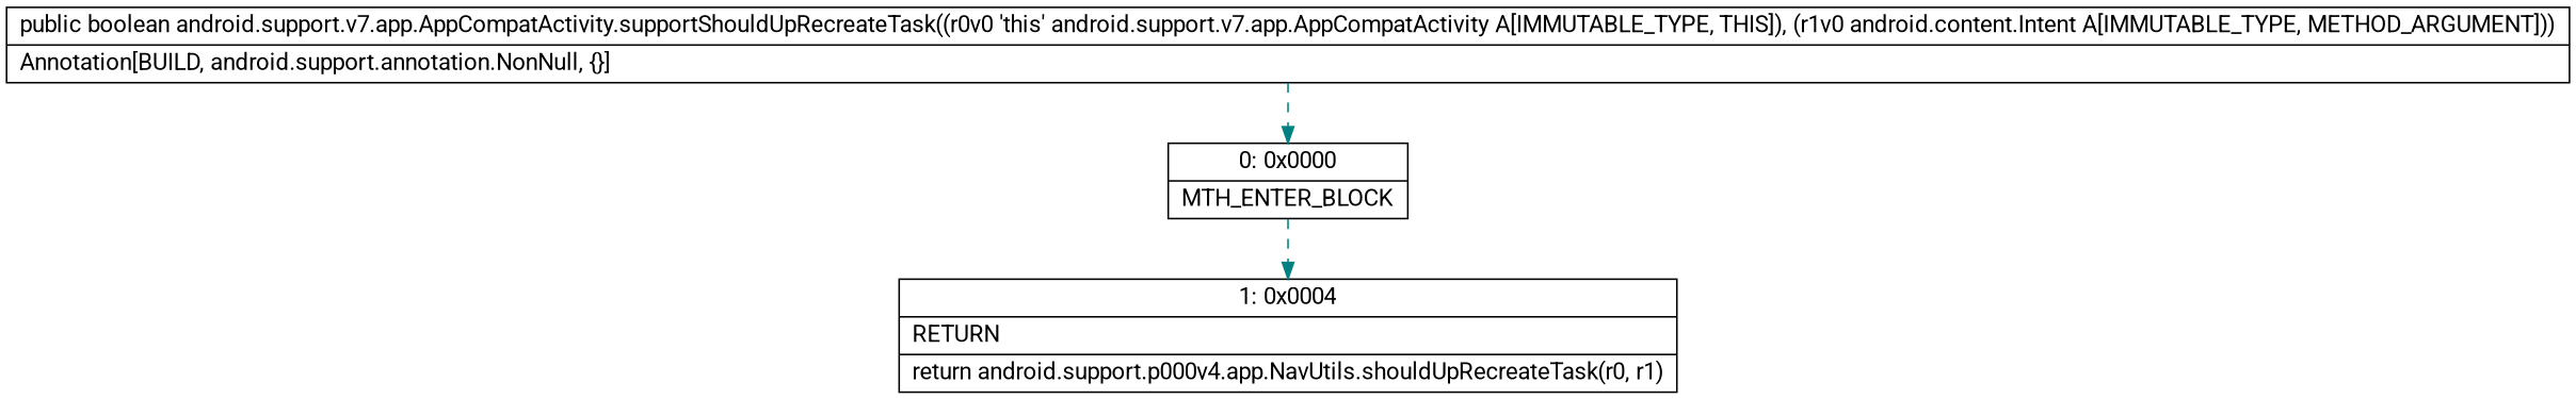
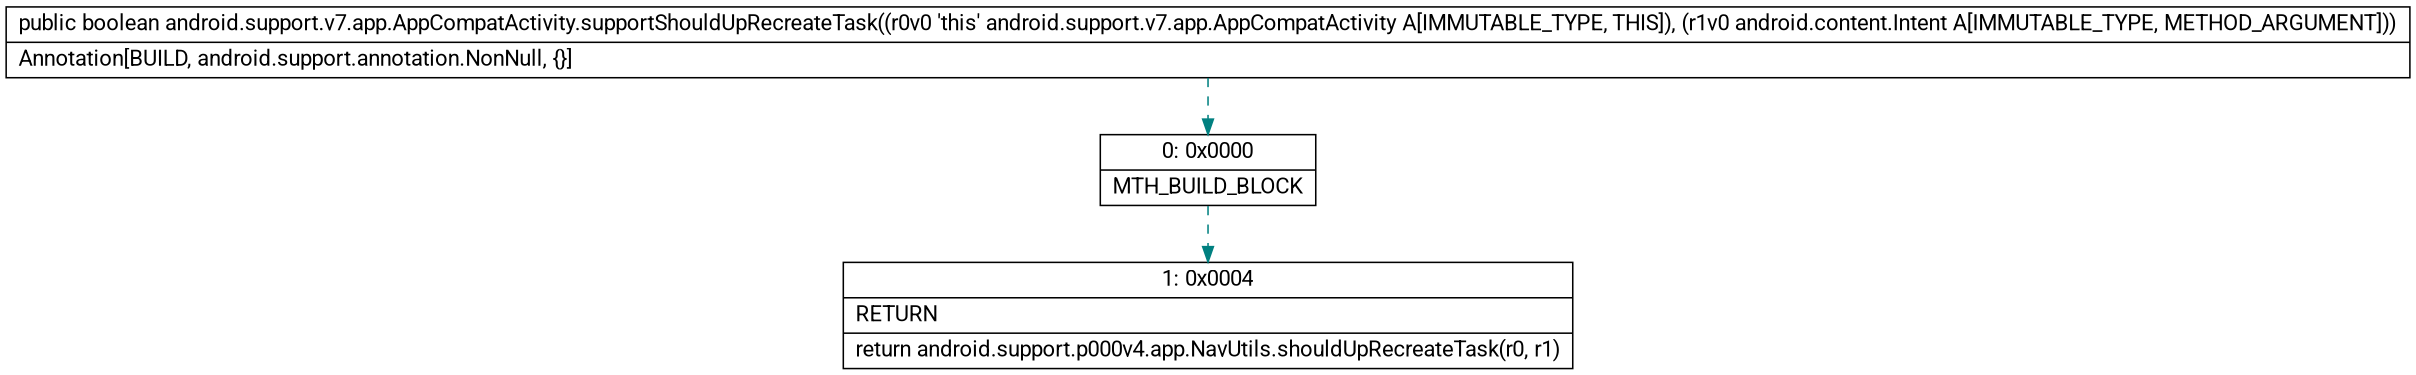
  digraph {
    fontname=Roboto
    node [shape=record fontname=Roboto]
    edge [color=teal style=dashed fontname=Roboto]
-   n1 [label="{0\:\ 0x0000|MTH_ENTER_BLOCK\l}"]
+   n1 [label="{0\:\ 0x0000|MTH_BUILD_BLOCK\l}"]
    n2 [label="{1\:\ 0x0004|RETURN\l|return android.support.p000v4.app.NavUtils.shouldUpRecreateTask(r0, r1)\l}"]
    n3 [label="{public boolean android.support.v7.app.AppCompatActivity.supportShouldUpRecreateTask((r0v0 'this' android.support.v7.app.AppCompatActivity A[IMMUTABLE_TYPE, THIS]), (r1v0 android.content.Intent A[IMMUTABLE_TYPE, METHOD_ARGUMENT]))  | Annotation[BUILD, android.support.annotation.NonNull, \{\}]\l}"]
    n1 -> n2
    n3 -> n1
  }
